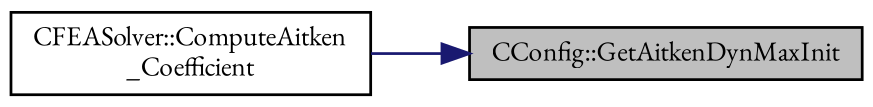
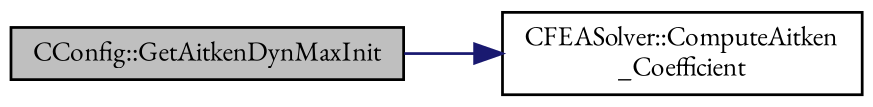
  digraph {
    rankdir=RL
    fontname="EB Garamond"
    node [color=black fontname="EB Garamond" fontsize=10 shape=record style=filled]
    n1 [fillcolor=grey75 fontcolor=black height=0.2 label="CConfig::GetAitkenDynMaxInit" width=0.4]
    n2 [fillcolor=white height=0.2 label="CFEASolver::ComputeAitken\l_Coefficient" width=0.4]
-   n1 -> n2 [color=midnightblue dir=back fontname="EB Garamond" fontsize=10 labelfontname=Helvetica labelfontsize=10 style=solid]
+   n2 -> n1 [color=midnightblue dir=back fontname="EB Garamond" fontsize=10 labelfontname=Helvetica labelfontsize=10 style=solid]
  }
